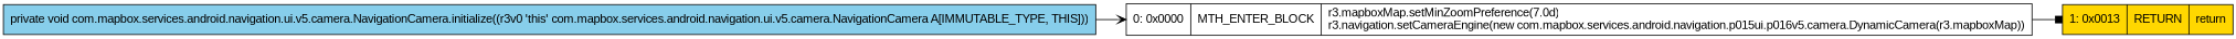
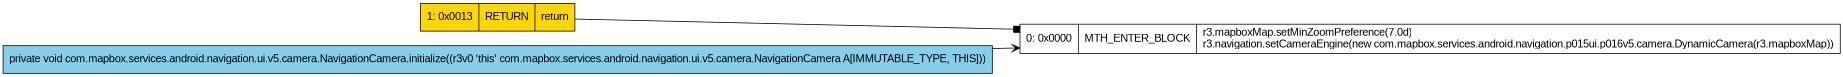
  digraph {
    rankdir=LR
    fontname="Liberation Sans"
    node [shape=record style=filled fontname="Liberation Sans"]
    edge [fontname="Liberation Sans"]
    n1 [label="{0\:\ 0x0000|MTH_ENTER_BLOCK\l|r3.mapboxMap.setMinZoomPreference(7.0d)\lr3.navigation.setCameraEngine(new com.mapbox.services.android.navigation.p015ui.p016v5.camera.DynamicCamera(r3.mapboxMap))\l}" fillcolor=white]
    n2 [label="{1\:\ 0x0013|RETURN\l|return\l}" fillcolor=gold]
    n3 [label="{private void com.mapbox.services.android.navigation.ui.v5.camera.NavigationCamera.initialize((r3v0 'this' com.mapbox.services.android.navigation.ui.v5.camera.NavigationCamera A[IMMUTABLE_TYPE, THIS])) }" fillcolor=skyblue]
-   n1 -> n2 [arrowhead=box]
+   n2 -> n1 [arrowhead=box]
    n3 -> n1 [arrowhead=vee]
  }
